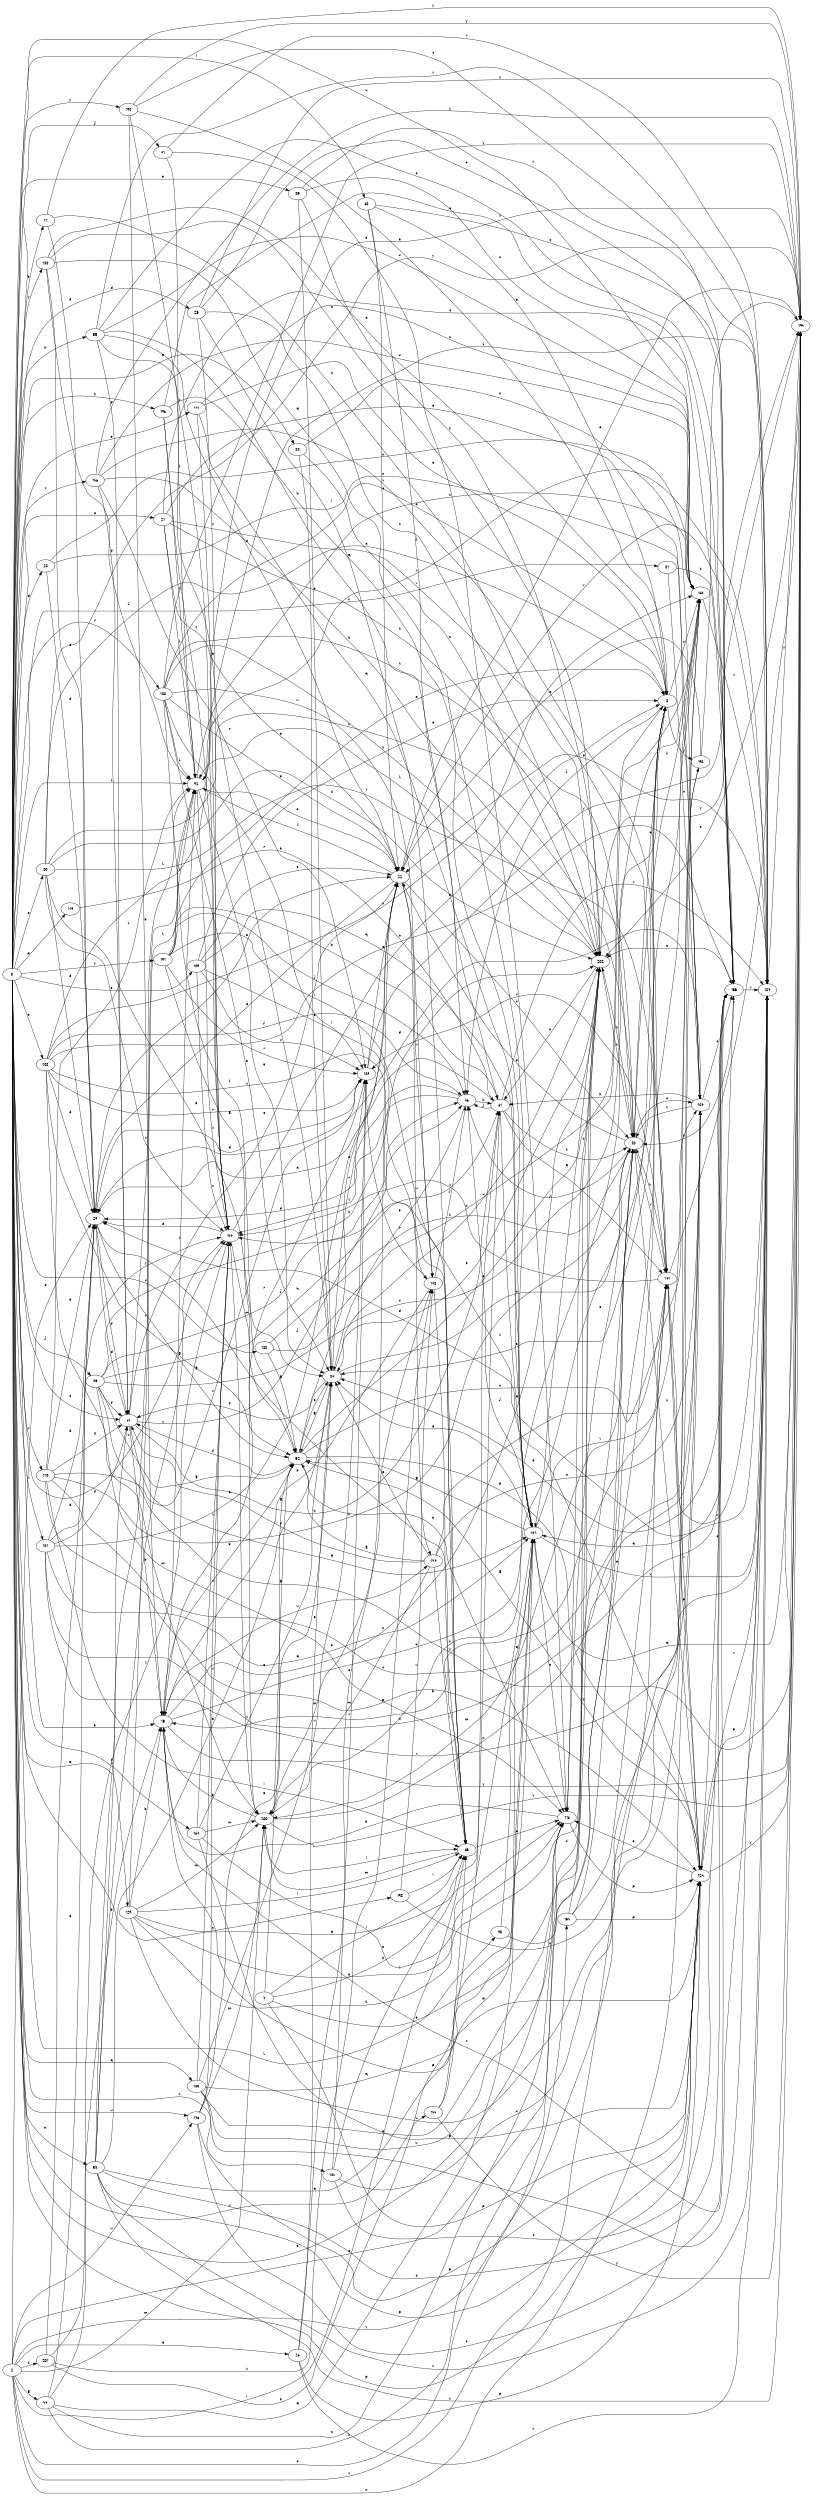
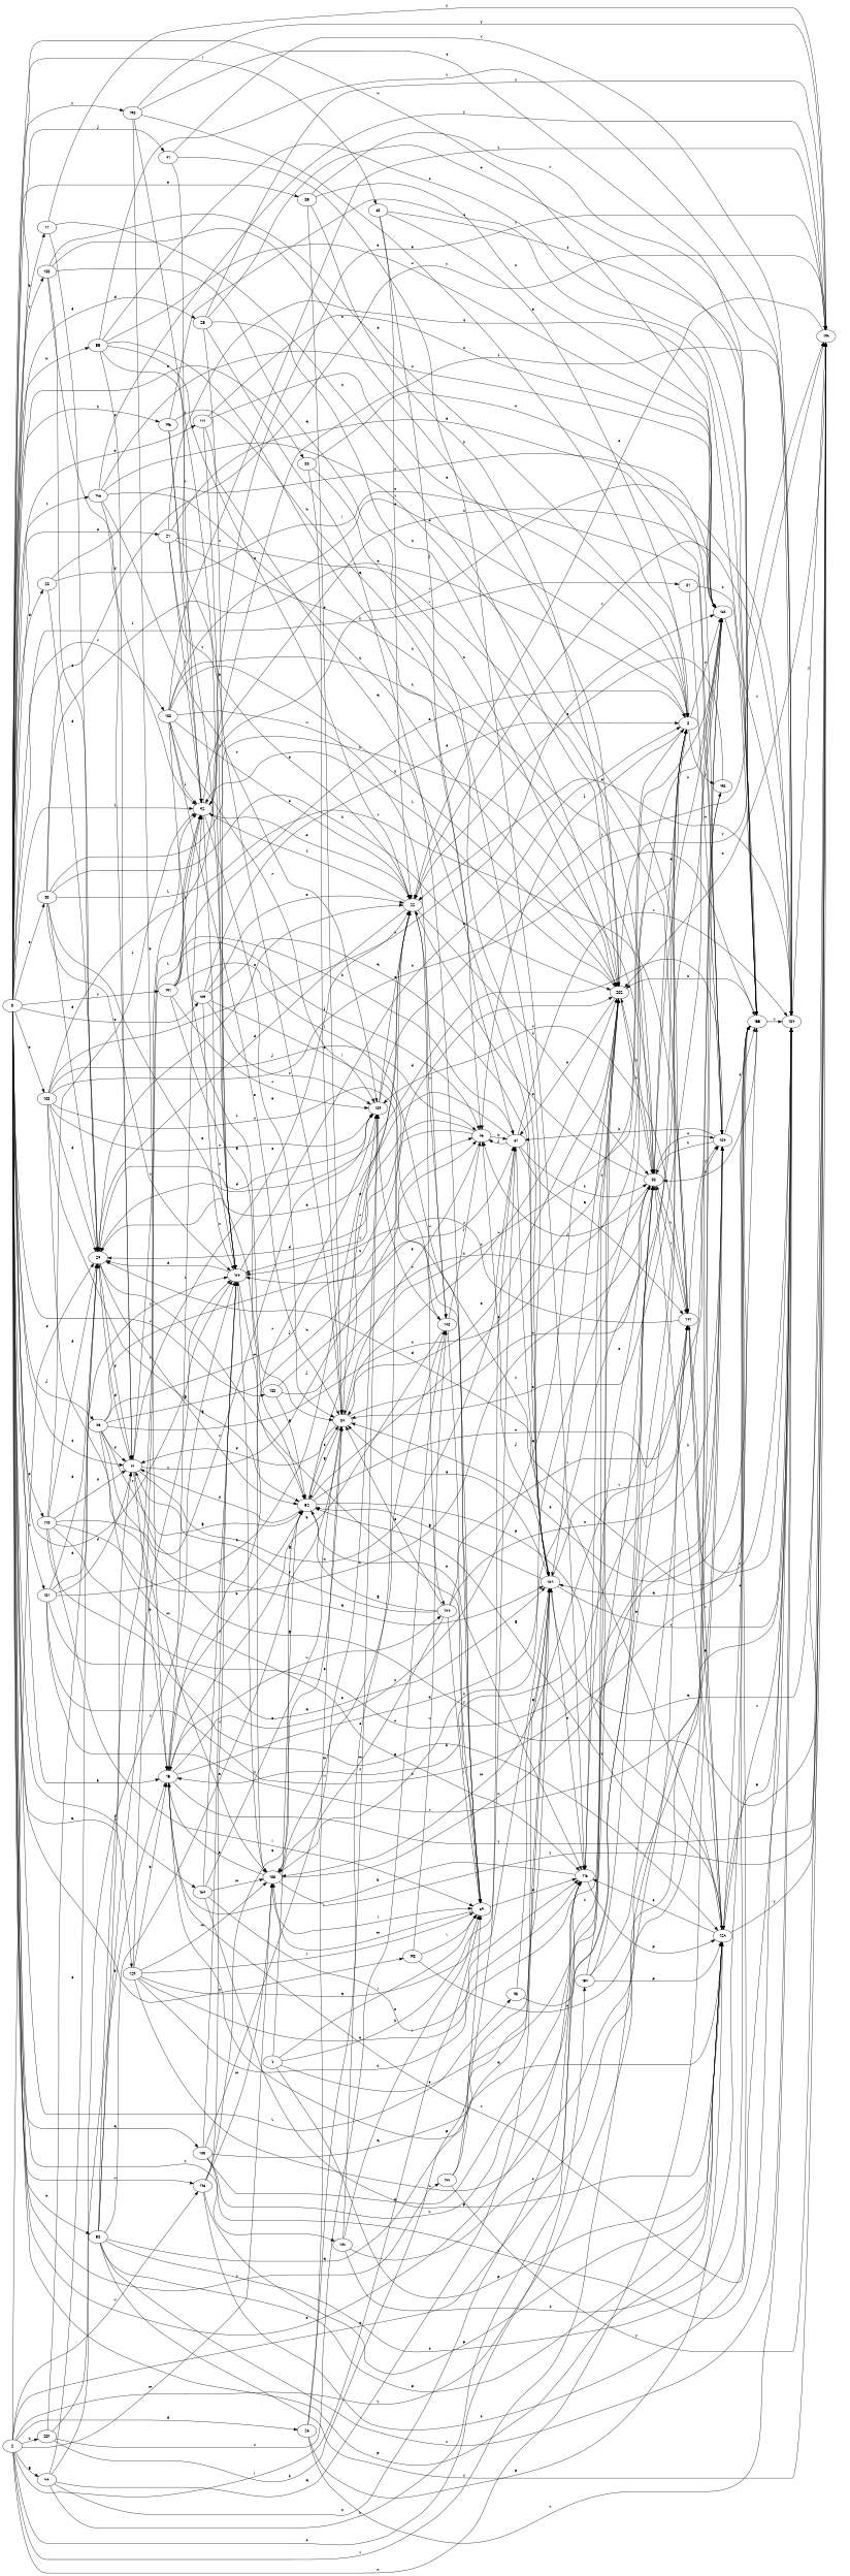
  strict digraph {
    fontname="Patrick Hand"
    rankdir=LR
    node [fontname="Patrick Hand"]
    edge [fontname="Patrick Hand"]
    0
    11
    15
    21
    23
    25
    30
    33
    35
    44
    53
    55
    68
    71
    75
    81
    90
    92
    108
    109
    110
    111
    116
-   119
    124
    129
    130
    133
    134
    138
    144
    146
    147
    163
    167
    176
    181
    188
    190
    191
    196
    198
    29
    194
    202
    8
    139
    177
    187
    107
    171
    22
    83
    155
-   69 [label=65]
+   69
    37
    61
    76
    132
    52
-   100 [label=200]
+   100
    178
    2
    26
    47
    154
    193
    201
    7
    0 -> 11 [label=b]
    0 -> 15 [label=b]
    0 -> 21 [label=c]
    0 -> 23 [label=d]
    0 -> 25 [label=d]
    0 -> 30 [label=e]
    0 -> 33 [label=e]
    0 -> 35 [label=e]
    0 -> 44 [label=f]
    0 -> 53 [label=h]
    0 -> 55 [label=h]
    0 -> 68 [label=i]
    0 -> 71 [label=j]
    0 -> 75 [label=j]
    0 -> 81 [label=k]
    0 -> 90 [label=l]
    0 -> 92 [label=l]
    0 -> 108 [label=o]
    0 -> 109 [label=o]
-   0 -> 110 [label=x]
+   0 -> 110 [label=o]
    0 -> 111 [label=o]
    0 -> 116 [label=o]
-   0 -> 119 [label=p]
    0 -> 124 [label=p]
    0 -> 129 [label=q]
    0 -> 130 [label=q]
    0 -> 133 [label=r]
    0 -> 134 [label=r]
    0 -> 138 [label=r]
    0 -> 144 [label=s]
    0 -> 146 [label=s]
    0 -> 147 [label=s]
    0 -> 163 [label=u]
    0 -> 167 [label=v]
    0 -> 176 [label=w]
    0 -> 181 [label=x]
    0 -> 188 [label=y]
    0 -> 190 [label=y]
    0 -> 191 [label=y]
    0 -> 196 [label=z]
    0 -> 198 [label=z]
    11 -> 29 [label=d]
    11 -> 194 [label=y]
    11 -> 202 [label=z]
    15 -> 92 [label=l]
    15 -> 124 [label=p]
    15 -> 194 [label=y]
    15 -> 202 [label=z]
    15 -> 8 [label=a]
    15 -> 139 [label=r]
    15 -> 177 [label=w]
    15 -> 187 [label=x]
    21 -> 92 [label=l]
    21 -> 107 [label=e]
    21 -> 171 [label=v]
    21 -> 22 [label=c]
    21 -> 83 [label=k]
    21 -> 155 [label=t]
    23 -> 163 [label=u]
    23 -> 29 [label=d]
    23 -> 107 [label=n]
    25 -> 147 [label=s]
    25 -> 194 [label=y]
    25 -> 202 [label=z]
    25 -> 155 [label=t]
    25 -> 69 [label=i]
    30 -> 147 [label=s]
    30 -> 29 [label=d]
    30 -> 194 [label=y]
    30 -> 202 [label=z]
    30 -> 8 [label=a]
    30 -> 171 [label=v]
    30 -> 83 [label=k]
    30 -> 37 [label=e]
    33 -> 202 [label=z]
    33 -> 107 [label=n]
    33 -> 37 [label=e]
    35 -> 163 [label=u]
    35 -> 202 [label=z]
    35 -> 187 [label=x]
    35 -> 37 [label=e]
    44 -> 15 [label=b]
    44 -> 92 [label=l]
    44 -> 29 [label=d]
    44 -> 22 [label=c]
    44 -> 61 [label=h]
    44 -> 76 [label=j]
    44 -> 132 [label=q]
    53 -> 44 [label=f]
    53 -> 92 [label=l]
    53 -> 124 [label=p]
    53 -> 147 [label=s]
    53 -> 194 [label=y]
    53 -> 187 [label=x]
    53 -> 155 [label=t]
    53 -> 37 [label=e]
    53 -> 132 [label=q]
    55 -> 44 [label=f]
    55 -> 163 [label=u]
    55 -> 187 [label=x]
    55 -> 22 [label=c]
    55 -> 155 [label=t]
    55 -> 37 [label=e]
    55 -> 61 [label=h]
    68 -> 8 [label=a]
    68 -> 22 [label=c]
    68 -> 155 [label=t]
    68 -> 76 [label=j]
    71 -> 92 [label=l]
    71 -> 116 [label=o]
    71 -> 187 [label=x]
    75 -> 44 [label=f]
    75 -> 116 [label=o]
    75 -> 163 [label=u]
    75 -> 194 [label=y]
    75 -> 202 [label=z]
    75 -> 61 [label=h]
    75 -> 76 [label=j]
    75 -> 52 [label=g]
    81 -> 107 [label=n]
    81 -> 155 [label=t]
    90 -> 83 [label=k]
    90 -> 132 [label=q]
    92 -> 147 [label=s]
    92 -> 163 [label=u]
    92 -> 194 [label=y]
    92 -> 22 [label=c]
    92 -> 37 [label=e]
    108 -> 163 [label=u]
    108 -> 29 [label=d]
    108 -> 139 [label=r]
    108 -> 187 [label=x]
    108 -> 155 [label=t]
    108 -> 76 [label=j]
    108 -> 52 [label=g]
    108 -> 100 [label=m]
    108 -> 178 [label=w]
    109 -> 147 [label=s]
    109 -> 8 [label=a]
    109 -> 139 [label=r]
    109 -> 22 [label=c]
    109 -> 69 [label=i]
    109 -> 132 [label=q]
    110 -> 44 [label=f]
    110 -> 92 [label=l]
    110 -> 124 [label=p]
    110 -> 29 [label=d]
    110 -> 139 [label=r]
    110 -> 107 [label=n]
    110 -> 83 [label=k]
    110 -> 69 [label=i]
    111 -> 147 [label=s]
    111 -> 163 [label=u]
    111 -> 8 [label=a]
    111 -> 132 [label=q]
    116 -> 15 [label=b]
    116 -> 124 [label=p]
    116 -> 202 [label=z]
-   119 -> 61 [label=h]
    124 -> 116 [label=o]
    124 -> 29 [label=d]
    124 -> 194 [label=y]
    124 -> 187 [label=x]
    124 -> 171 [label=v]
    124 -> 83 [label=k]
    124 -> 155 [label=t]
    124 -> 52 [label=g]
    129 -> 15 [label=b]
    129 -> 92 [label=l]
    129 -> 116 [label=o]
    129 -> 163 [label=u]
    129 -> 202 [label=z]
    129 -> 69 [label=i]
    129 -> 132 [label=q]
    129 -> 100 [label=m]
    130 -> 116 [label=o]
    130 -> 147 [label=s]
    130 -> 187 [label=x]
    130 -> 83 [label=k]
    130 -> 132 [label=q]
    130 -> 178 [label=w]
    133 -> 92 [label=l]
    133 -> 194 [label=y]
    133 -> 202 [label=z]
    133 -> 8 [label=a]
    133 -> 139 [label=r]
    133 -> 22 [label=c]
    133 -> 83 [label=k]
    133 -> 37 [label=e]
    133 -> 52 [label=l]
    133 -> 178 [label=w]
    134 -> 163 [label=u]
    134 -> 139 [label=r]
    134 -> 155 [label=t]
    134 -> 69 [label=i]
    138 -> 163 [label=u]
    138 -> 83 [label=k]
    138 -> 52 [label=g]
    144 -> 194 [label=y]
    144 -> 69 [label=i]
    144 -> 132 [label=q]
    146 -> 44 [label=f]
    146 -> 163 [label=u]
    146 -> 194 [label=y]
    146 -> 202 [label=z]
    146 -> 139 [label=r]
    146 -> 171 [label=v]
    147 -> 29 [label=d]
    147 -> 8 [label=a]
    147 -> 100 [label=m]
    163 -> 187 [label=x]
    163 -> 83 [label=k]
    163 -> 37 [label=e]
    167 -> 116 [label=o]
    167 -> 124 [label=p]
    167 -> 147 [label=s]
    167 -> 37 [label=e]
    167 -> 100 [label=m]
    176 -> 124 [label=p]
    176 -> 147 [label=s]
    176 -> 155 [label=t]
    176 -> 37 [label=e]
    176 -> 100 [label=m]
    181 -> 44 [label=f]
    181 -> 147 [label=s]
    181 -> 29 [label=d]
    181 -> 187 [label=x]
    181 -> 22 [label=c]
    181 -> 155 [label=t]
    181 -> 132 [label=q]
    188 -> 92 [label=l]
    188 -> 29 [label=d]
    188 -> 202 [label=z]
    188 -> 8 [label=a]
    188 -> 132 [label=q]
    190 -> 15 [label=b]
    190 -> 147 [label=s]
    190 -> 194 [label=y]
    190 -> 8 [label=a]
    190 -> 155 [label=t]
    191 -> 92 [label=l]
    191 -> 8 [label=a]
    191 -> 139 [label=r]
    191 -> 69 [label=i]
    191 -> 61 [label=h]
    191 -> 76 [label=j]
    191 -> 52 [label=g]
    196 -> 92 [label=l]
    196 -> 147 [label=s]
    196 -> 155 [label=t]
    196 -> 132 [label=q]
    198 -> 107 [label=n]
    198 -> 69 [label=i]
    198 -> 178 [label=w]
    29 -> 44 [label=f]
    29 -> 22 [label=c]
    29 -> 69 [label=i]
    29 -> 52 [label=g]
    194 -> 202 [label=z]
    194 -> 22 [label=c]
    194 -> 132 [label=q]
    202 -> 92 [label=l]
    202 -> 194 [label=y]
    202 -> 83 [label=k]
    202 -> 37 [label=e]
    202 -> 61 [label=h]
    202 -> 132 [label=q]
    8 -> 163 [label=u]
    8 -> 76 [label=j]
    8 -> 100 [label=m]
    8 -> 193 [label=y]
    139 -> 29 [label=d]
    139 -> 194 [label=y]
    139 -> 22 [label=c]
    139 -> 100 [label=m]
    177 -> 44 [label=f]
    177 -> 107 [label=n]
    177 -> 171 [label=v]
    177 -> 69 [label=i]
    177 -> 37 [label=e]
    177 -> 52 [label=g]
    177 -> 100 [label=m]
    187 -> 92 [label=l]
    187 -> 124 [label=p]
    187 -> 147 [label=s]
    187 -> 194 [label=y]
    187 -> 22 [label=c]
    107 -> 29 [label=d]
    107 -> 83 [label=k]
    107 -> 155 [label=t]
    107 -> 61 [label=h]
    171 -> 124 [label=p]
    171 -> 147 [label=s]
-   171 -> 194 [label=y]
+   171 -> 107 [label=y]
    171 -> 139 [label=r]
    171 -> 187 [label=x]
    171 -> 83 [label=k]
    22 -> 92 [label=l]
    22 -> 29 [label=d]
    22 -> 177 [label=w]
    22 -> 187 [label=x]
    22 -> 83 [label=k]
    22 -> 178 [label=w]
    83 -> 116 [label=o]
    83 -> 202 [label=z]
    83 -> 8 [label=a]
    83 -> 107 [label=n]
    83 -> 171 [label=v]
    83 -> 22 [label=c]
    83 -> 76 [label=j]
    155 -> 202 [label=z]
    155 -> 187 [label=x]
    155 -> 83 [label=k]
    155 -> 37 [label=e]
    155 -> 132 [label=q]
    69 -> 116 [label=o]
    69 -> 100 [label=m]
    37 -> 44 [label=f]
    37 -> 163 [label=u]
    37 -> 202 [label=z]
    37 -> 139 [label=r]
    37 -> 52 [label=g]
    61 -> 29 [label=d]
    61 -> 187 [label=x]
    61 -> 171 [label=v]
    61 -> 83 [label=k]
    61 -> 76 [label=j]
    61 -> 132 [label=q]
    76 -> 147 [label=s]
    76 -> 29 [label=d]
    76 -> 37 [label=e]
    76 -> 61 [label=h]
    132 -> 116 [label=o]
    132 -> 187 [label=x]
    132 -> 171 [label=v]
    132 -> 37 [label=e]
    132 -> 76 [label=j]
    132 -> 52 [label=g]
    52 -> 15 [label=b]
    52 -> 44 [label=f]
    52 -> 116 [label=o]
    52 -> 124 [label=p]
    52 -> 8 [label=a]
    52 -> 107 [label=n]
    52 -> 22 [label=c]
    52 -> 37 [label=e]
    100 -> 15 [label=b]
    100 -> 147 [label=s]
    100 -> 194 [label=y]
    100 -> 107 [label=n]
    100 -> 83 [label=k]
    100 -> 69 [label=i]
    100 -> 52 [label=g]
    178 -> 15 [label=b]
    178 -> 139 [label=r]
    178 -> 69 [label=i]
    178 -> 76 [label=j]
    2 -> 176 [label=w]
    2 -> 29 [label=d]
    2 -> 8 [label=a]
    2 -> 107 [label=n]
    2 -> 171 [label=v]
    2 -> 69 [label=i]
    2 -> 100 [label=m]
    2 -> 26 [label=d]
    2 -> 47 [label=g]
    2 -> 154 [label=t]
    2 -> 193 [label=y]
    2 -> 201 [label=z]
    26 -> 124 [label=p]
    26 -> 187 [label=x]
    26 -> 22 [label=c]
    26 -> 37 [label=e]
    47 -> 15 [label=b]
    47 -> 29 [label=d]
    47 -> 202 [label=z]
    47 -> 83 [label=k]
    47 -> 132 [label=q]
    154 -> 124 [label=p]
    154 -> 202 [label=z]
    154 -> 8 [label=a]
    154 -> 171 [label=v]
    193 -> 15 [label=b]
-   193 -> 194 [label=y]
    193 -> 22 [label=c]
    201 -> 147 [label=s]
    201 -> 29 [label=d]
    201 -> 61 [label=h]
    201 -> 178 [label=w]
    7 -> 116 [label=o]
    7 -> 124 [label=p]
    7 -> 69 [label=i]
    7 -> 61 [label=h]
    7 -> 52 [label=g]
  }
